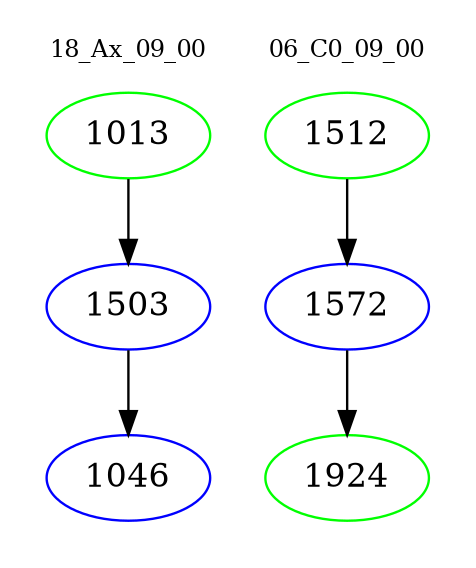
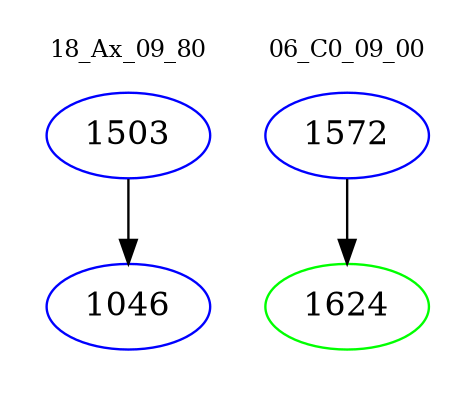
  digraph {
    node [color=green]
    edge [color=black]
-   n1 [label=1013]
    n2 [color=blue label=1503]
    n3 [color=blue label=1046]
-   n4 [label=1512]
    n5 [color=blue label=1572]
-   n6 [label=1924]
+   n6 [label=1624]
    subgraph cluster_1 {
      color=white
      fontsize=10
-     label="18_Ax_09_00"
-     n1
+     label="18_Ax_09_80"
      n2
      n3
    }
    subgraph cluster_2 {
      color=white
      fontsize=10
      label="06_C0_09_00"
-     n4
      n5
      n6
    }
-   n1 -> n2
    n2 -> n3
-   n4 -> n5
    n5 -> n6
  }
